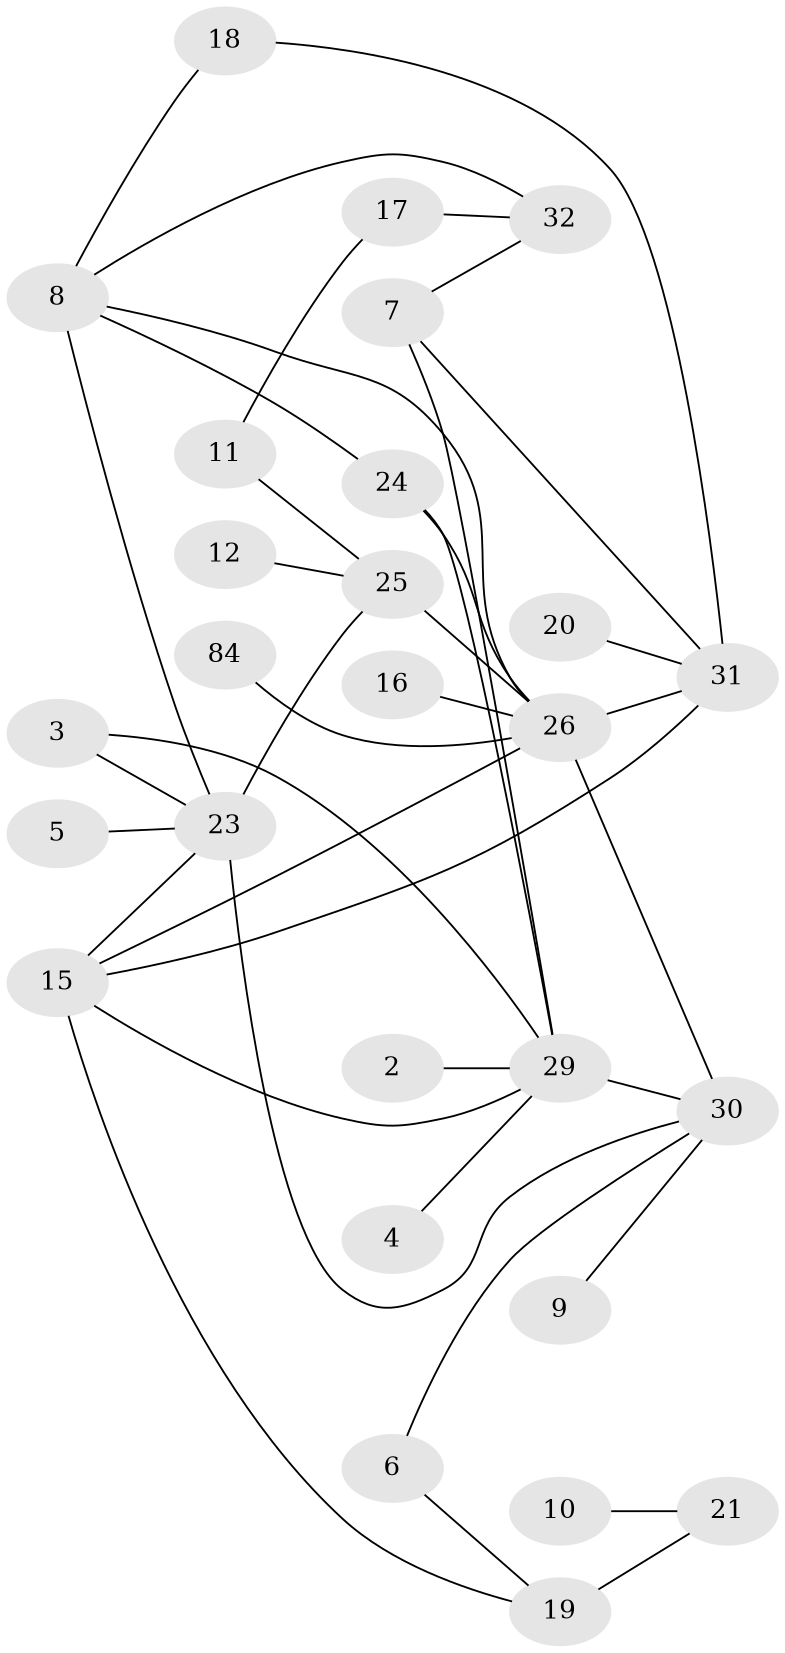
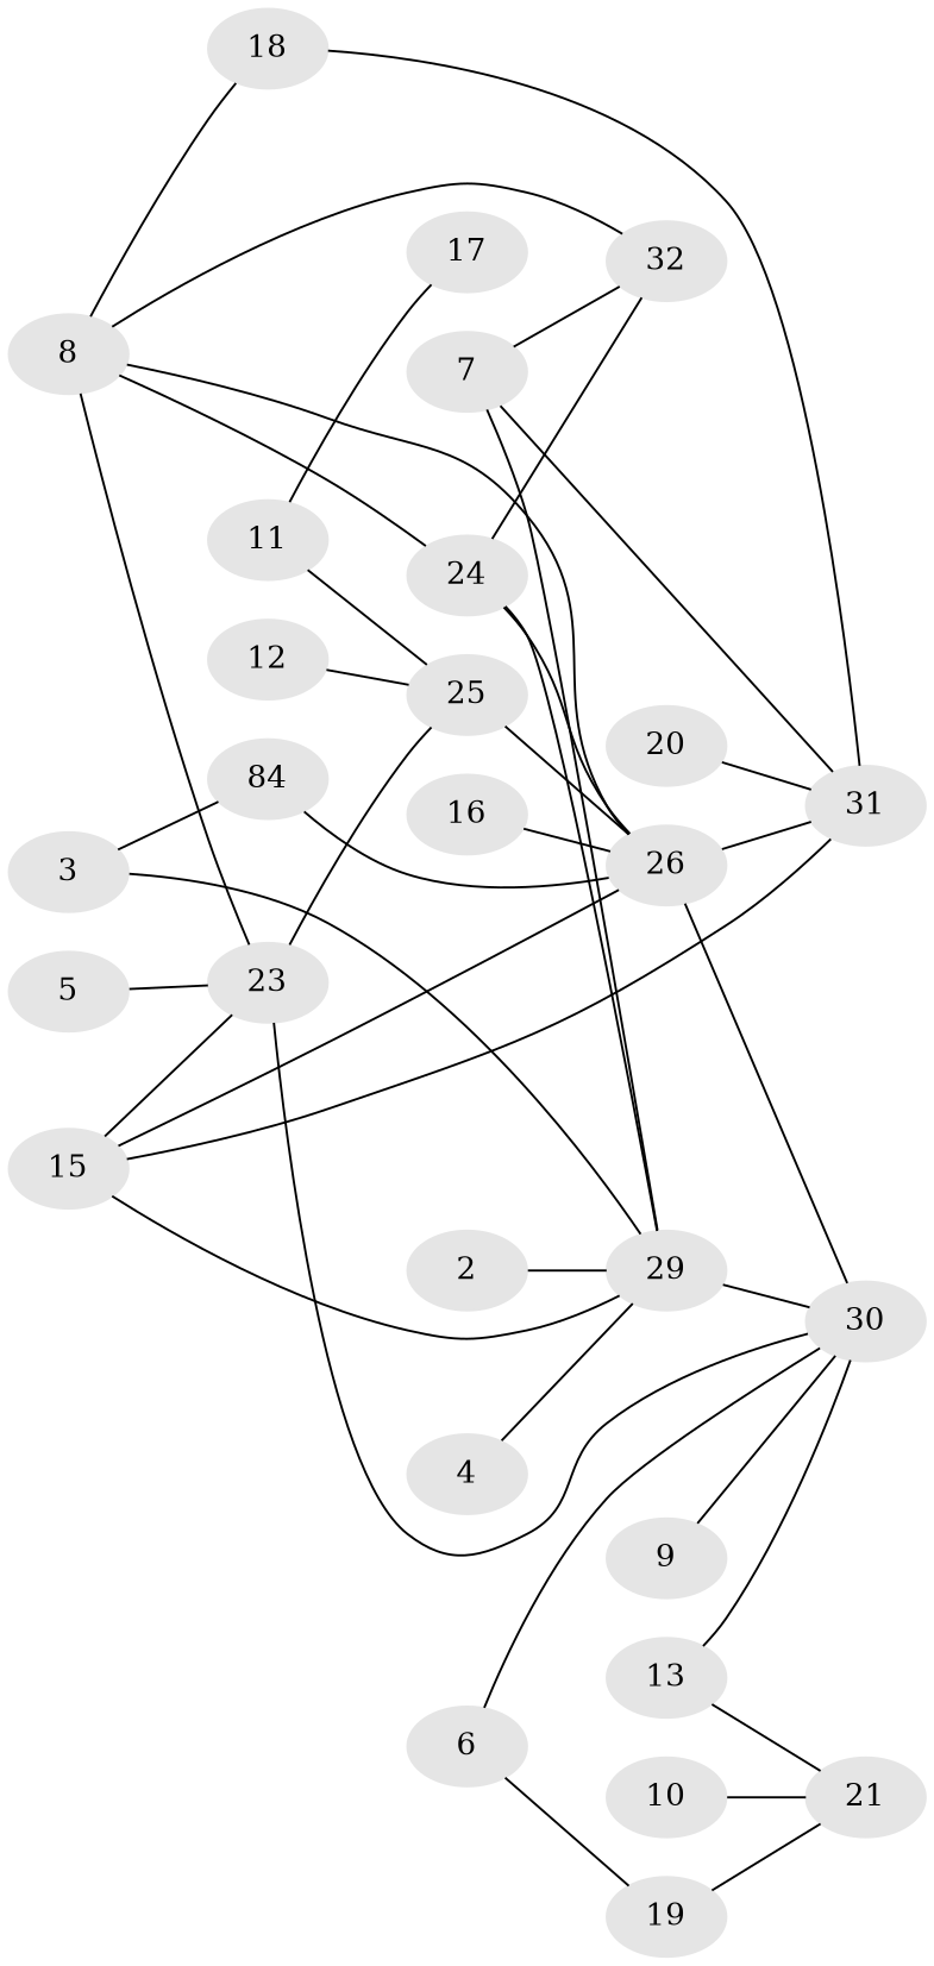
  graph {
    rankdir=LR
    node [color=gray90 style=filled]
    edge [weight=1.0]
    2
    29
    30
    3
    23
    25
    4
    5
    6
    19
    21
    7
    31
    32
    8
    18
    24
    26
    9
    10
    11
    17
    12
+   13
    n25 [label=84]
    15
    16
    20
    2 -- 29
    29 -- 30 [weight=2.0]
    3 -- 29
-   3 -- 23
+   3 -- n25
    23 -- 30
    23 -- 25
    25 -- 26
    4 -- 29
    5 -- 23
    6 -- 30
    6 -- 19
    19 -- 21
    7 -- 29
    7 -- 31
    7 -- 32
    8 -- 23
    8 -- 32
    8 -- 18
    8 -- 24
    8 -- 26
    18 -- 31
    24 -- 29 [weight=2.0]
-   17 -- 32
+   24 -- 32
    24 -- 26
    26 -- 30 [weight=2.0]
    26 -- 31
    9 -- 30
    10 -- 21
    11 -- 25
    11 -- 17
    12 -- 25
+   13 -- 30
+   13 -- 21
    n25 -- 26
    15 -- 29
    15 -- 23
-   15 -- 19
    15 -- 31 [weight=2.0]
    15 -- 26
    16 -- 26
    20 -- 31
  }
